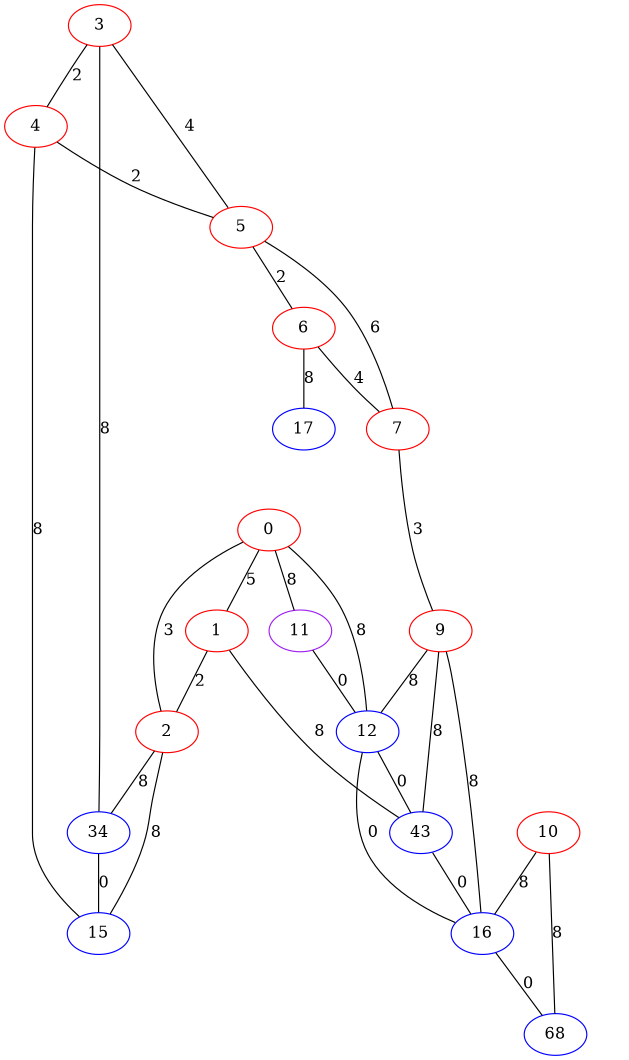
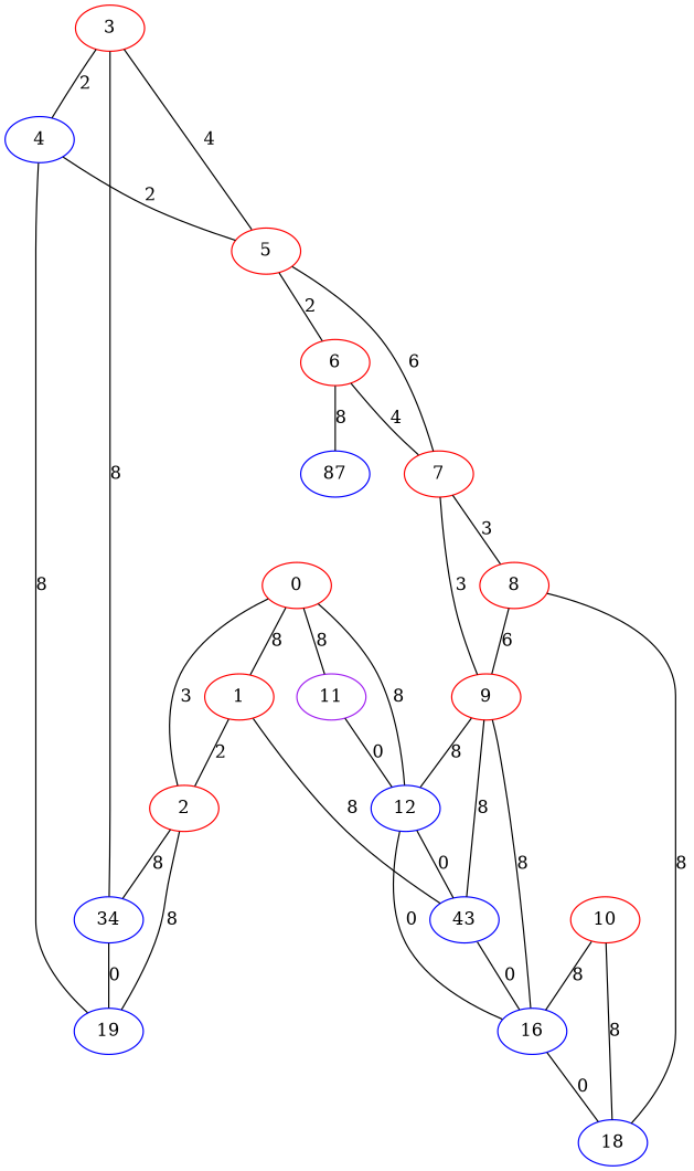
  graph {
    node [color=red weight=1]
    0
    1
    2
    11 [color=purple weight=4]
    12 [color=blue weight=3]
    n6 [color=blue label=43 weight=3]
    n7 [color=blue label=34 weight=3]
-   15 [color=blue weight=3]
+   15 [color=blue weight=3 label=19]
    16 [color=blue weight=3]
    3
-   4
+   4 [color=blue]
    5
    6
    7
-   17 [color=blue weight=3]
+   17 [color=blue weight=3 label=87]
+   8
    9
-   18 [color=blue weight=3 label=68]
+   18 [color=blue weight=3]
    10
-   0 -- 1 [label=5]
+   0 -- 1 [label=8]
    0 -- 2 [label=3]
    0 -- 11 [label=8]
    0 -- 12 [label=8]
    1 -- 2 [label=2]
    1 -- n6 [label=8]
    2 -- n7 [label=8]
    2 -- 15 [label=8]
    11 -- 12 [label=0]
    12 -- n6 [label=0]
    12 -- 16 [label=0]
    n6 -- 16 [label=0]
    n7 -- 15 [label=0]
    16 -- 18 [label=0]
    3 -- n7 [label=8]
    3 -- 4 [label=2]
    3 -- 5 [label=4]
    4 -- 15 [label=8]
    4 -- 5 [label=2]
    5 -- 6 [label=2]
    5 -- 7 [label=6]
    6 -- 7 [label=4]
    6 -- 17 [label=8]
+   7 -- 8 [label=3]
    7 -- 9 [label=3]
+   8 -- 9 [label=6]
+   8 -- 18 [label=8]
    9 -- 12 [label=8]
    9 -- n6 [label=8]
    9 -- 16 [label=8]
    10 -- 16 [label=8]
    10 -- 18 [label=8]
  }
